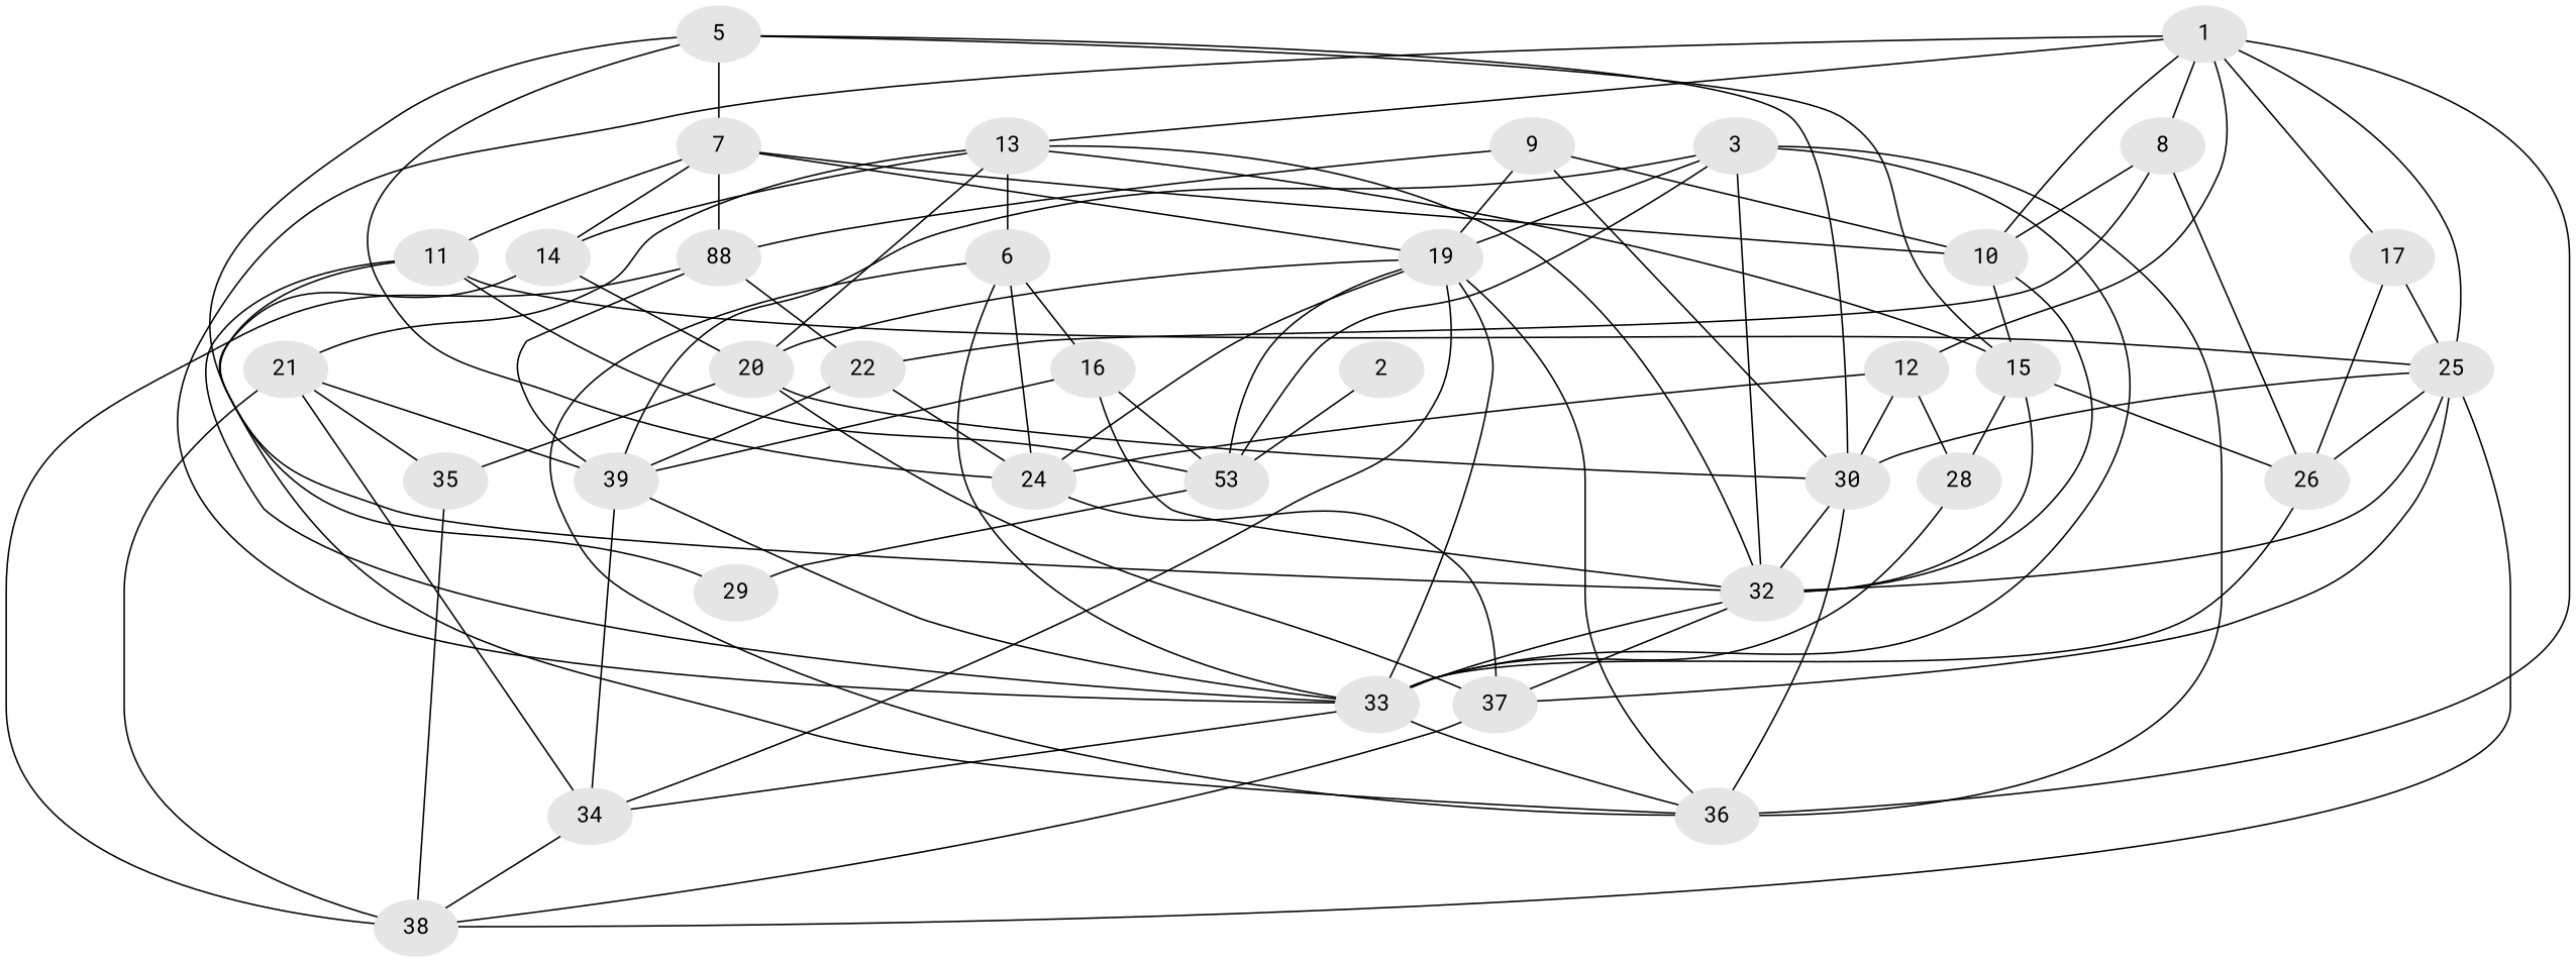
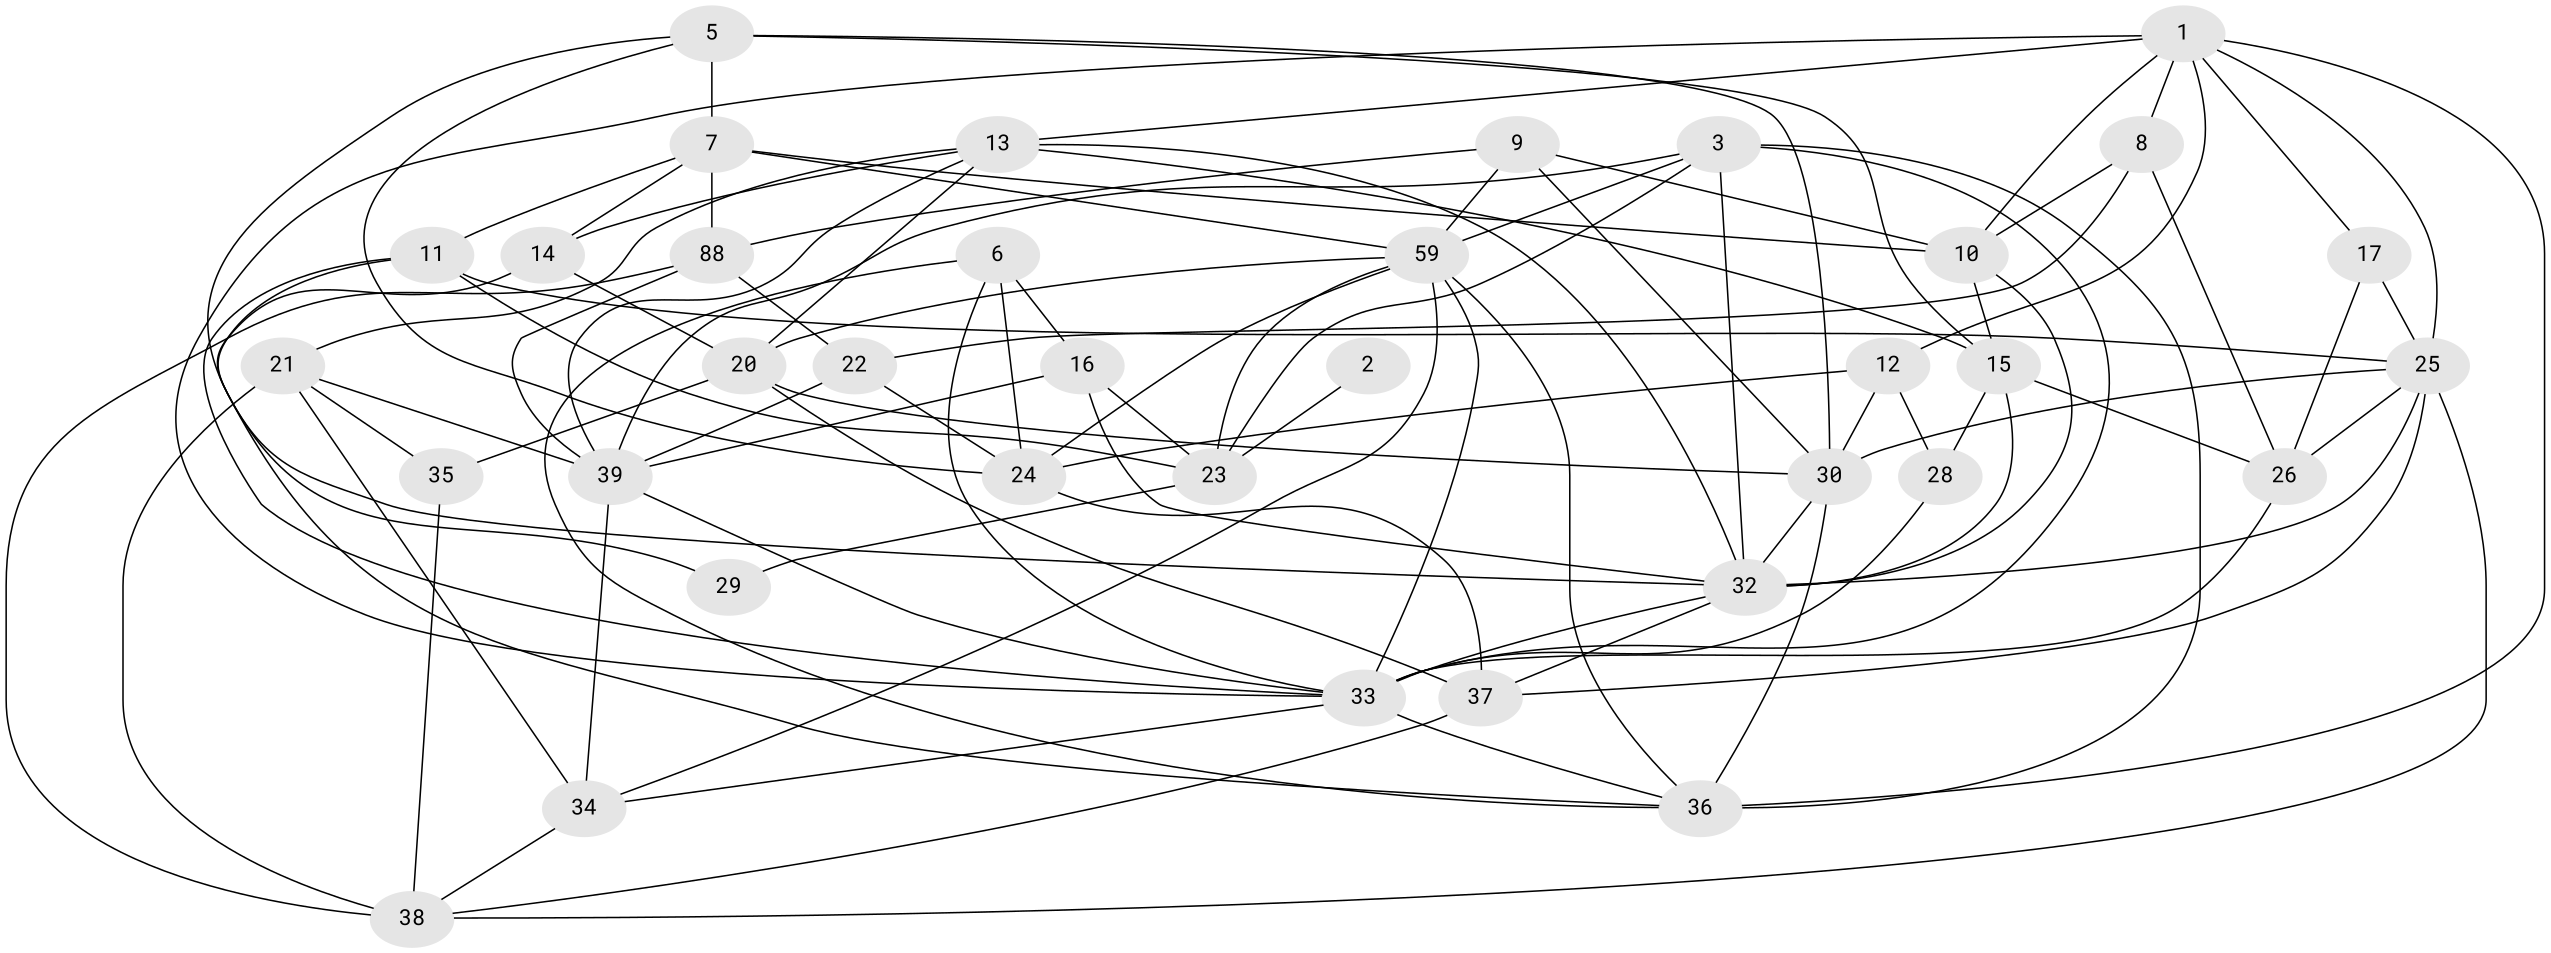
  graph {
    fontname="Roboto Mono"
    node [color=gray90 fontname="Roboto Mono" style=filled]
    edge [fontname="Roboto Mono" weight=1.0]
    1
    8
    10
    12
    13
    17
    25
    33
    36
    22
    26
    32
    15
    24
    30
    28
    n17 [label=39]
    14
    20
    21
    38
    37
    34
    2
-   23 [label=53]
+   23
    29
    3
-   19
+   19 [label=59]
    5
    7
    11
    n32 [label=88]
    6
    16
    9
    35
    1 -- 8
    1 -- 10
    1 -- 12
    1 -- 13
    1 -- 17
    1 -- 25
    1 -- 33
    1 -- 36
    8 -- 10
    8 -- 22
    8 -- 26
    10 -- 32
    10 -- 15
    12 -- 24
    12 -- 30
    12 -- 28
    13 -- 32
    13 -- 15 [weight=2.0]
-   13 -- 6
+   13 -- n17
    13 -- 14
    13 -- 20
    13 -- 21
    17 -- 25
    17 -- 26
    25 -- 26
    25 -- 32
    25 -- 30
    25 -- 38
    25 -- 37
    33 -- 36
    33 -- 34
    22 -- 24
    22 -- n17
    26 -- 33
    32 -- 33
    32 -- 37
    15 -- 26
    15 -- 32
    15 -- 28 [weight=2.0]
    24 -- 37
    30 -- 36 [weight=2.0]
    30 -- 32
    28 -- 33
    n17 -- 33
    n17 -- 34
    14 -- 36
    14 -- 20
    20 -- 30
    20 -- 37
    20 -- 35
    21 -- n17
    21 -- 38
    21 -- 34
    21 -- 35
    37 -- 38
    34 -- 38
    2 -- 23
    23 -- 29
    3 -- 33
    3 -- 36
    3 -- 32 [weight=2.0]
    3 -- n17
    3 -- 23
    3 -- 19
    19 -- 33
    19 -- 36
    19 -- 24
    19 -- 20
    19 -- 34
    19 -- 23
    5 -- 32
    5 -- 15
    5 -- 24
    5 -- 30
    5 -- 7
    7 -- 10
    7 -- 14
    7 -- 19
    7 -- 11
    7 -- n32
    11 -- 25
    11 -- 33
    11 -- 23
    11 -- 29
    n32 -- 22
    n32 -- n17
    n32 -- 38
    6 -- 33
    6 -- 36
    6 -- 24 [weight=2.0]
    6 -- 16
    16 -- 32
    16 -- n17
    16 -- 23
    9 -- 10
    9 -- 30
    9 -- 19
    9 -- n32
    35 -- 38
  }
